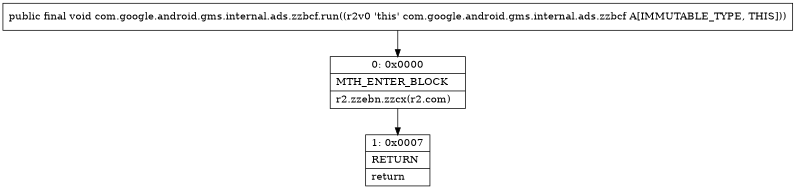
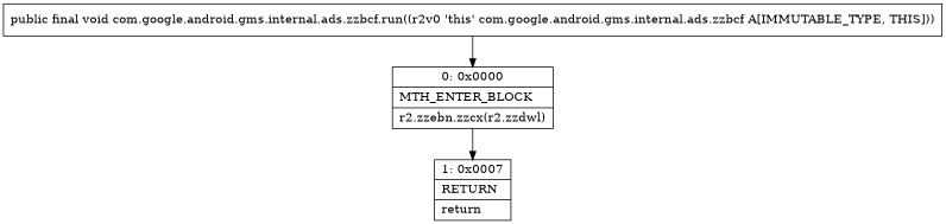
  digraph {
    node [shape=record]
-   n1 [label="{0\:\ 0x0000|MTH_ENTER_BLOCK\l|r2.zzebn.zzcx(r2.com)\l}"]
+   n1 [label="{0\:\ 0x0000|MTH_ENTER_BLOCK\l|r2.zzebn.zzcx(r2.zzdwl)\l}"]
    n2 [label="{1\:\ 0x0007|RETURN\l|return\l}"]
    n3 [label="{public final void com.google.android.gms.internal.ads.zzbcf.run((r2v0 'this' com.google.android.gms.internal.ads.zzbcf A[IMMUTABLE_TYPE, THIS])) }"]
    n1 -> n2
    n3 -> n1
  }
